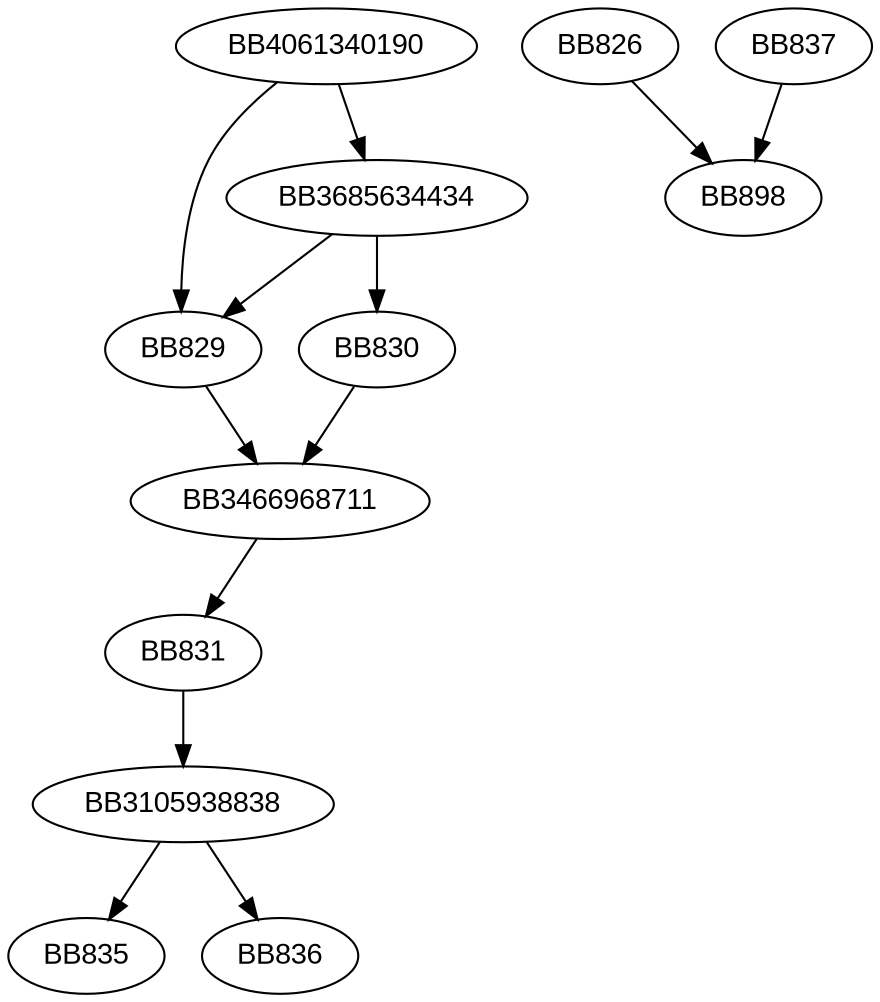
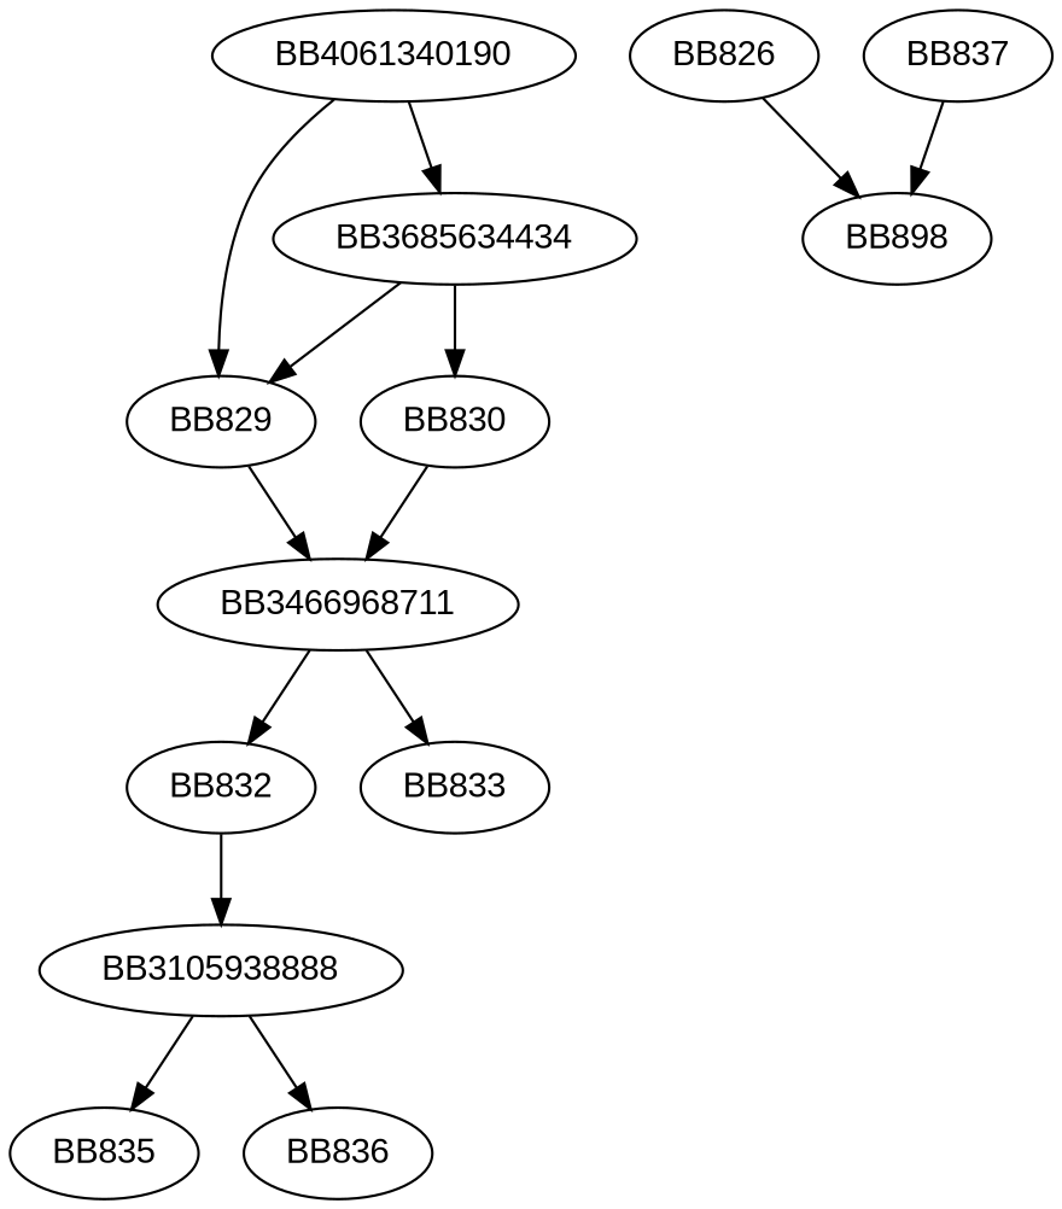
  digraph {
    fontname="Liberation Sans"
    node [fontname="Liberation Sans"]
    edge [fontname="Liberation Sans"]
    BB4061340190
    BB3685634434
    BB829
    n4 [label=BB898]
    BB826
    BB830
    n7 [label=BB3466968711]
-   BB832 [label=BB831]
-   BB3105938838
+   BB832
+   BB833
+   BB3105938838 [label=BB3105938888]
    BB835
    BB836
    BB837
    BB4061340190 -> BB3685634434
    BB4061340190 -> BB829
    BB3685634434 -> BB829
    BB3685634434 -> BB830
    BB829 -> n7
    BB826 -> n4
    BB830 -> n7
    n7 -> BB832
+   n7 -> BB833
    BB832 -> BB3105938838
    BB3105938838 -> BB835
    BB3105938838 -> BB836
    BB837 -> n4
  }
